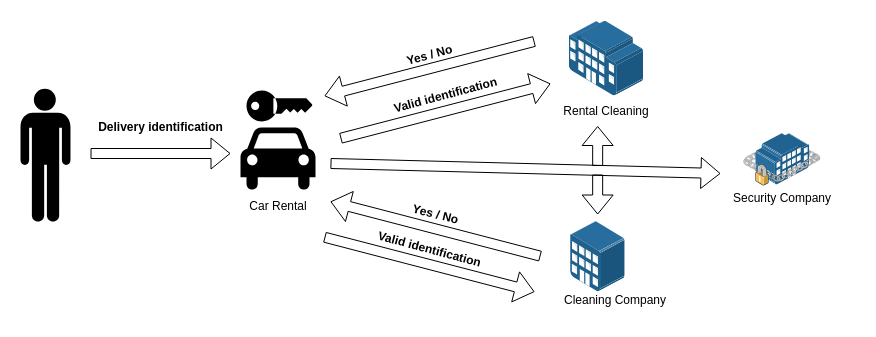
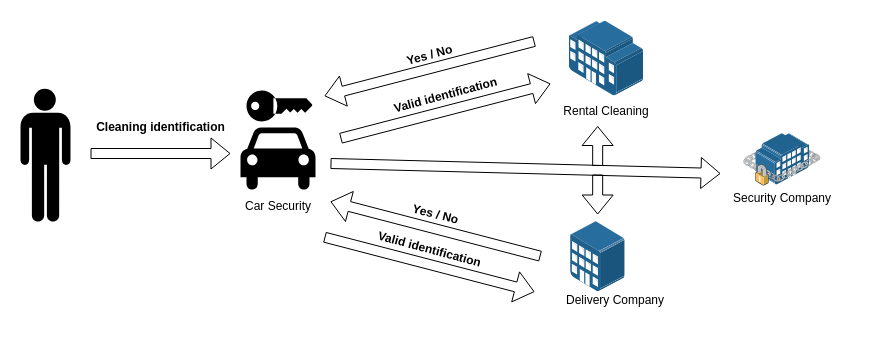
  <mxCell id="0" />
  <mxCell id="1" parent="0" />
  <mxCell id="2" value="" style="shape=flexArrow;endArrow=classic;html=1;rounded=0;" edge="1" parent="1"><mxGeometry width="50" height="50" relative="1" as="geometry"><mxPoint x="597.16" y="174" as="sourcePoint" /><mxPoint x="597.16" y="214" as="targetPoint" /></mxGeometry></mxCell>
  <mxCell id="3" value="" style="shape=mxgraph.signs.travel.car_rental;html=1;pointerEvents=1;fillColor=#000000;strokeColor=none;verticalLabelPosition=bottom;verticalAlign=top;align=center;" vertex="1" parent="1"><mxGeometry x="240" y="90.1" width="75" height="101" as="geometry" /></mxCell>
  <mxCell id="4" value="" style="shape=image;html=1;verticalAlign=top;verticalLabelPosition=bottom;labelBackgroundColor=#ffffff;imageAspect=0;aspect=fixed;image=https://cdn2.iconfinder.com/data/icons/brush-set-free/512/broom_stick_3-128.png" vertex="1" parent="1"><mxGeometry x="628.5" y="226.7" width="58" height="58" as="geometry" /></mxCell>
  <mxCell id="5" value="" style="image;points=[];aspect=fixed;html=1;align=center;shadow=0;dashed=0;image=img/lib/allied_telesis/buildings/Secure_Building.svg;" vertex="1" parent="1"><mxGeometry x="743.22" y="133" width="77.15" height="52.75" as="geometry" /></mxCell>
- <mxCell id="6" value="Cleaning Company" style="text;html=1;strokeColor=none;fillColor=none;align=center;verticalAlign=middle;whiteSpace=wrap;rounded=0;" vertex="1" parent="1"><mxGeometry x="542.9" y="284.7" width="143.6" height="30" as="geometry" /></mxCell>
+ <mxCell id="6" value="Delivery Company" style="text;html=1;strokeColor=none;fillColor=none;align=center;verticalAlign=middle;whiteSpace=wrap;rounded=0;" vertex="1" parent="1"><mxGeometry x="542.9" y="284.7" width="143.6" height="30" as="geometry" /></mxCell>
  <mxCell id="7" value="Security Company" style="text;html=1;strokeColor=none;fillColor=none;align=center;verticalAlign=middle;whiteSpace=wrap;rounded=0;" vertex="1" parent="1"><mxGeometry x="710" y="183" width="143.6" height="30" as="geometry" /></mxCell>
  <mxCell id="8" value="Rental Cleaning" style="text;html=1;strokeColor=none;fillColor=none;align=center;verticalAlign=middle;whiteSpace=wrap;rounded=0;" vertex="1" parent="1"><mxGeometry x="534" y="95.5" width="143.6" height="30" as="geometry" /></mxCell>
  <mxCell id="9" value="" style="image;points=[];aspect=fixed;html=1;align=center;shadow=0;dashed=0;image=img/lib/allied_telesis/buildings/Large_Building.svg;" vertex="1" parent="1"><mxGeometry x="568.3" y="20.5" width="75" height="75" as="geometry" /></mxCell>
  <mxCell id="10" value="" style="image;points=[];aspect=fixed;html=1;align=center;shadow=0;dashed=0;image=img/lib/allied_telesis/buildings/Medium_Business_Building.svg;" vertex="1" parent="1"><mxGeometry x="570.1" y="221.1" width="54.6" height="70.2" as="geometry" /></mxCell>
- <mxCell id="11" value="Car Rental" style="text;html=1;strokeColor=none;fillColor=none;align=center;verticalAlign=middle;whiteSpace=wrap;rounded=0;" vertex="1" parent="1"><mxGeometry x="205.7" y="191.1" width="143.6" height="30" as="geometry" /></mxCell>
+ <mxCell id="11" value="Car Security" style="text;html=1;strokeColor=none;fillColor=none;align=center;verticalAlign=middle;whiteSpace=wrap;rounded=0;" vertex="1" parent="1"><mxGeometry x="205.7" y="191.1" width="143.6" height="30" as="geometry" /></mxCell>
  <mxCell id="12" value="" style="shape=mxgraph.signs.people.man_1;html=1;pointerEvents=1;fillColor=#000000;strokeColor=none;verticalLabelPosition=bottom;verticalAlign=top;align=center;" vertex="1" parent="1"><mxGeometry x="20" y="88.3" width="50" height="132.8" as="geometry" /></mxCell>
  <mxCell id="13" value="" style="shape=image;html=1;verticalAlign=top;verticalLabelPosition=bottom;labelBackgroundColor=#ffffff;imageAspect=0;aspect=fixed;image=https://cdn1.iconfinder.com/data/icons/smartphone-signal-5g-trading/64/Smartphone_NFC-128.png" vertex="1" parent="1"><mxGeometry x="60" y="146.6" width="21.6" height="21.6" as="geometry" /></mxCell>
  <mxCell id="14" value="" style="shape=flexArrow;endArrow=classic;html=1;rounded=0;" edge="1" parent="1"><mxGeometry width="50" height="50" relative="1" as="geometry"><mxPoint x="90" y="153" as="sourcePoint" /><mxPoint x="230" y="153" as="targetPoint" /></mxGeometry></mxCell>
- <mxCell id="15" value="&lt;b&gt;Delivery identification&lt;/b&gt;" style="text;html=1;align=center;verticalAlign=middle;resizable=0;points=[];autosize=1;strokeColor=none;fillColor=none;" vertex="1" parent="1"><mxGeometry x="85" y="111.6" width="150" height="30" as="geometry" /></mxCell>
+ <mxCell id="15" value="&lt;b&gt;Cleaning identification&lt;/b&gt;" style="text;html=1;align=center;verticalAlign=middle;resizable=0;points=[];autosize=1;strokeColor=none;fillColor=none;" vertex="1" parent="1"><mxGeometry x="85" y="111.6" width="150" height="30" as="geometry" /></mxCell>
  <mxCell id="16" value="&lt;b&gt;Valid identification&lt;/b&gt;" style="text;html=1;align=center;verticalAlign=middle;resizable=0;points=[];autosize=1;strokeColor=none;fillColor=none;rotation=-15;" vertex="1" parent="1"><mxGeometry x="380" y="80" width="130" height="30" as="geometry" /></mxCell>
  <mxCell id="17" value="" style="shape=flexArrow;endArrow=classic;html=1;rounded=0;" edge="1" parent="1"><mxGeometry width="50" height="50" relative="1" as="geometry"><mxPoint x="534" y="40.9" as="sourcePoint" /><mxPoint x="324" y="95.5" as="targetPoint" /></mxGeometry></mxCell>
  <mxCell id="18" value="&lt;b&gt;Yes / No&lt;/b&gt;" style="text;html=1;align=center;verticalAlign=middle;resizable=0;points=[];autosize=1;strokeColor=none;fillColor=none;rotation=-15;" vertex="1" parent="1"><mxGeometry x="394" y="40" width="70" height="30" as="geometry" /></mxCell>
  <mxCell id="19" value="" style="shape=flexArrow;endArrow=classic;html=1;rounded=0;" edge="1" parent="1"><mxGeometry width="50" height="50" relative="1" as="geometry"><mxPoint x="340" y="137.8" as="sourcePoint" /><mxPoint x="550" y="83.2" as="targetPoint" /></mxGeometry></mxCell>
  <mxCell id="20" value="&lt;b&gt;Valid identification&lt;/b&gt;" style="text;html=1;align=center;verticalAlign=middle;resizable=0;points=[];autosize=1;strokeColor=none;fillColor=none;rotation=15;flipV=1;" vertex="1" parent="1"><mxGeometry x="364" y="233.7" width="130" height="30" as="geometry" /></mxCell>
  <mxCell id="21" value="" style="shape=flexArrow;endArrow=classic;html=1;rounded=0;" edge="1" parent="1"><mxGeometry width="50" height="50" relative="1" as="geometry"><mxPoint x="540" y="255.7" as="sourcePoint" /><mxPoint x="330" y="201.1" as="targetPoint" /></mxGeometry></mxCell>
  <mxCell id="22" value="&lt;b&gt;Yes / No&lt;/b&gt;" style="text;html=1;align=center;verticalAlign=middle;resizable=0;points=[];autosize=1;strokeColor=none;fillColor=none;rotation=14;flipV=0;" vertex="1" parent="1"><mxGeometry x="400" y="199" width="70" height="30" as="geometry" /></mxCell>
  <mxCell id="23" value="" style="shape=flexArrow;endArrow=classic;html=1;rounded=0;" edge="1" parent="1"><mxGeometry width="50" height="50" relative="1" as="geometry"><mxPoint x="324" y="236.7" as="sourcePoint" /><mxPoint x="534" y="291.3" as="targetPoint" /></mxGeometry></mxCell>
  <mxCell id="24" value="" style="shape=flexArrow;endArrow=classic;html=1;rounded=0;" edge="1" parent="1"><mxGeometry width="50" height="50" relative="1" as="geometry"><mxPoint x="330" y="163" as="sourcePoint" /><mxPoint x="720" y="173" as="targetPoint" /></mxGeometry></mxCell>
  <mxCell id="25" value="" style="shape=flexArrow;endArrow=classic;html=1;rounded=0;" edge="1" parent="1"><mxGeometry width="50" height="50" relative="1" as="geometry"><mxPoint x="597.16" y="165.5" as="sourcePoint" /><mxPoint x="597.16" y="125.5" as="targetPoint" /></mxGeometry></mxCell>
